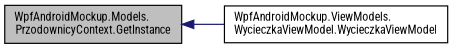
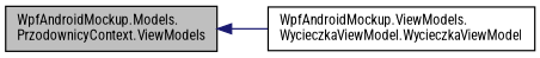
  digraph {
    rankdir=LR
    fontname="Roboto Condensed"
    node [color=black fontname="Roboto Condensed" fontsize=10 shape=record style=filled]
-   n1 [fillcolor=grey75 fontcolor=black height=0.2 label="WpfAndroidMockup.Models.\lPrzodownicyContext.GetInstance" width=0.4]
+   n1 [fillcolor=grey75 fontcolor=black height=0.2 label="WpfAndroidMockup.Models.\lPrzodownicyContext.ViewModels" width=0.4]
    n2 [fillcolor=white height=0.2 label="WpfAndroidMockup.ViewModels.\lWycieczkaViewModel.WycieczkaViewModel" width=0.4]
    n1 -> n2 [color=midnightblue dir=back fontname="Roboto Condensed" fontsize=10 labelfontname=Helvetica labelfontsize=10 style=solid]
  }
